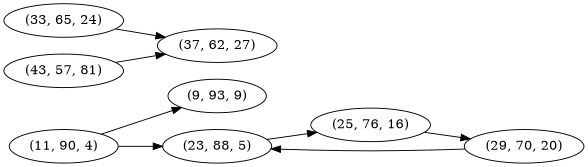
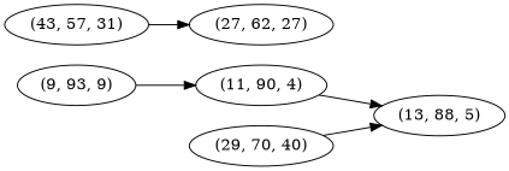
  digraph {
    rankdir=LR
    n1 [label="(9, 93, 9)"]
    "(11, 90, 4)"
-   "(13, 88, 5)" [label="(23, 88, 5)"]
-   "(25, 76, 16)"
-   "(29, 70, 20)"
-   "(33, 65, 24)"
-   "(37, 62, 27)"
-   "(43, 57, 31)" [label="(43, 57, 81)"]
-   "(11, 90, 4)" -> n1
+   "(13, 88, 5)"
+   "(29, 70, 20)" [label="(29, 70, 40)"]
+   "(37, 62, 27)" [label="(27, 62, 27)"]
+   "(43, 57, 31)"
+   n1 -> "(11, 90, 4)"
    "(11, 90, 4)" -> "(13, 88, 5)"
-   "(13, 88, 5)" -> "(25, 76, 16)"
-   "(25, 76, 16)" -> "(29, 70, 20)"
    "(29, 70, 20)" -> "(13, 88, 5)"
-   "(33, 65, 24)" -> "(37, 62, 27)"
    "(43, 57, 31)" -> "(37, 62, 27)"
  }
